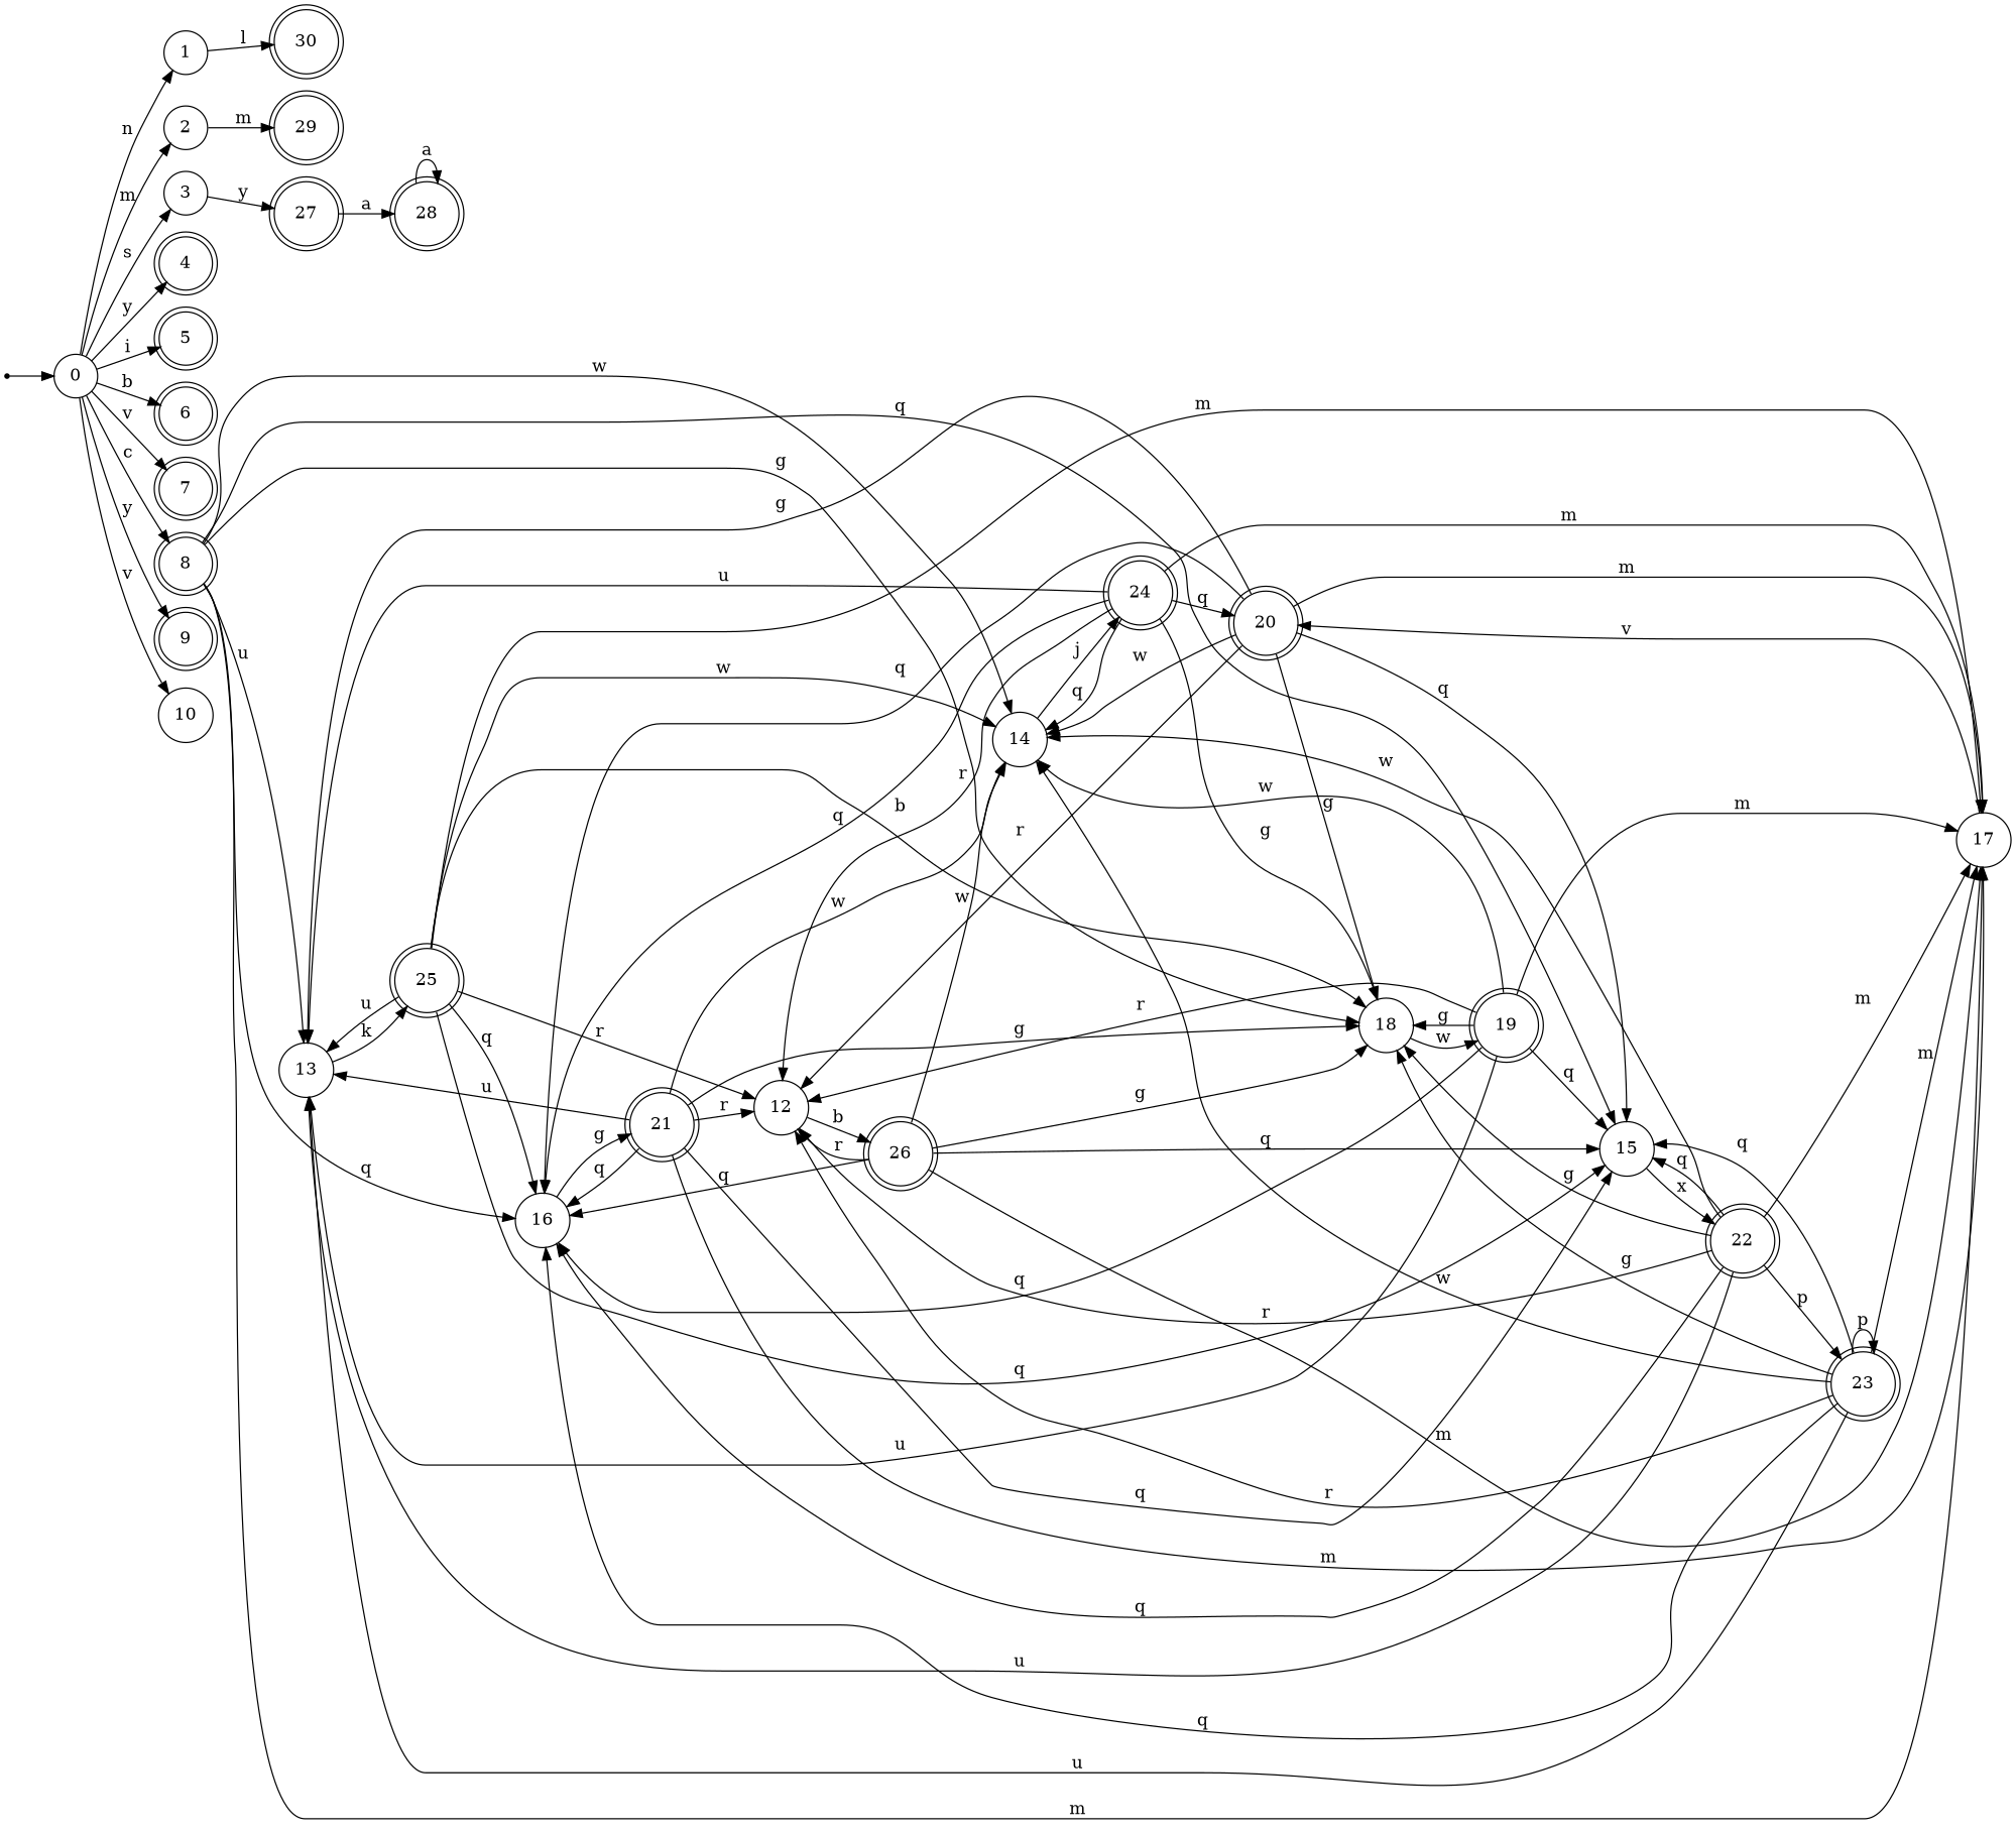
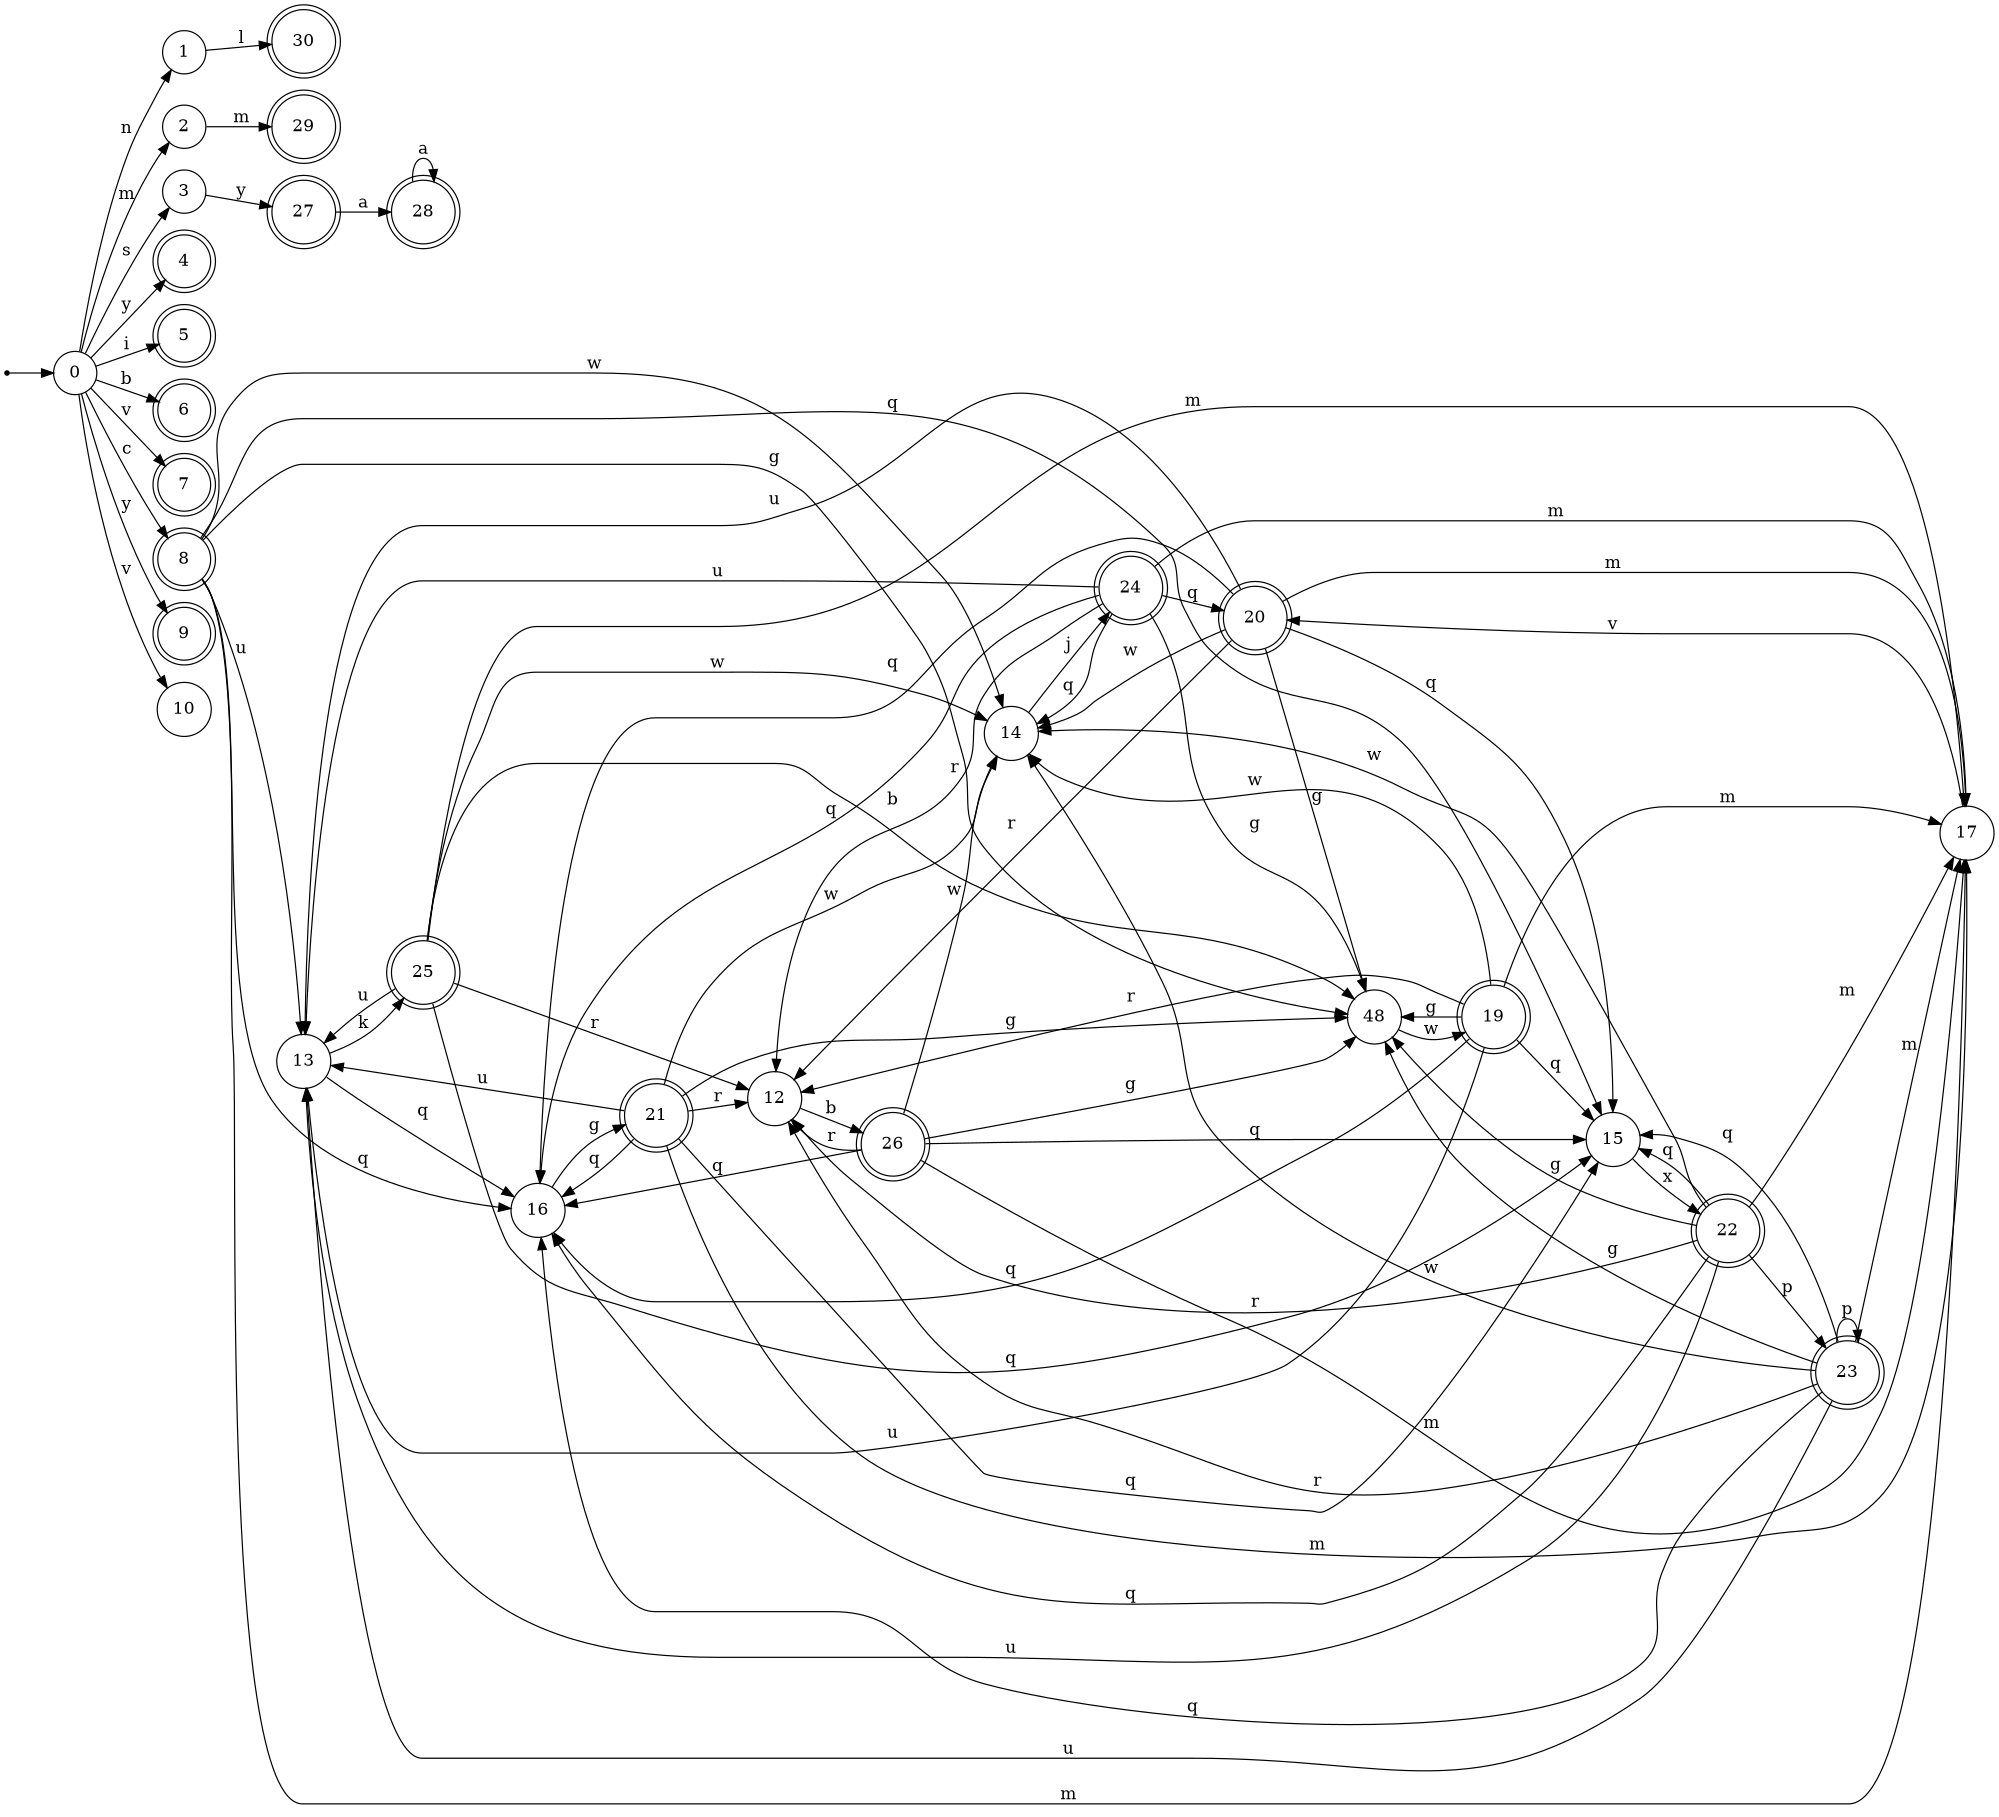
  digraph {
    rankdir=LR
    node [shape=doublecircle]
    dummy0 [shape=point]
    0 [shape=circle]
    1 [shape=circle]
    2 [shape=circle]
    3 [shape=circle]
    4
    5
    6
    7
    8
    9
    10 [shape=circle]
    30
    29
    27
    13 [shape=circle]
    14 [shape=circle]
    15 [shape=circle]
    16 [shape=circle]
    17 [shape=circle]
-   18 [shape=circle]
+   18 [shape=circle label=48]
    28
    12 [shape=circle]
    26
    25
    24
    22
    21
    20
    19
    23
    dummy0 -> 0
    0 -> 1 [label=n]
    0 -> 2 [label=m]
    0 -> 3 [label=s]
    0 -> 4 [label=y]
    0 -> 5 [label=i]
    0 -> 6 [label=b]
    0 -> 7 [label=v]
    0 -> 8 [label=c]
    0 -> 9 [label=y]
    0 -> 10 [label=v]
    1 -> 30 [label=l]
    2 -> 29 [label=m]
    3 -> 27 [label=y]
    8 -> 13 [label=u]
    8 -> 14 [label=w]
    8 -> 15 [label=q]
    8 -> 16 [label=q]
    8 -> 17 [label=m]
    8 -> 18 [label=g]
    27 -> 28 [label=a]
    13 -> 25 [label=k]
    14 -> 24 [label=j]
    15 -> 22 [label=x]
    16 -> 21 [label=g]
    17 -> 20 [label=v]
    18 -> 19 [label=w]
    28 -> 28 [label=a]
    12 -> 26 [label=b]
    26 -> 14 [label=w]
    26 -> 15 [label=q]
    26 -> 16 [label=q]
    26 -> 17 [label=m]
    26 -> 18 [label=g]
    26 -> 12 [label=r]
    25 -> 13 [label=u]
    25 -> 14 [label=w]
    25 -> 15 [label=q]
-   25 -> 16 [label=q]
+   13 -> 16 [label=q]
    25 -> 17 [label=m]
    25 -> 18 [label=b]
    25 -> 12 [label=r]
    24 -> 13 [label=u]
    24 -> 14 [label=q]
    24 -> 16 [label=q]
    24 -> 17 [label=m]
    24 -> 18 [label=g]
    24 -> 12 [label=r]
    24 -> 20 [label=q]
    22 -> 13 [label=u]
    22 -> 14 [label=w]
    22 -> 15 [label=q]
    22 -> 16 [label=q]
    22 -> 17 [label=m]
    22 -> 18 [label=g]
    22 -> 12 [label=r]
    22 -> 23 [label=p]
    21 -> 13 [label=u]
    21 -> 14 [label=w]
    21 -> 15 [label=q]
    21 -> 16 [label=q]
    21 -> 17 [label=m]
    21 -> 18 [label=g]
    21 -> 12 [label=r]
-   20 -> 13 [label=g]
+   20 -> 13 [label=u]
    20 -> 14 [label=w]
    20 -> 15 [label=q]
    20 -> 16 [label=q]
    20 -> 17 [label=m]
    20 -> 18 [label=g]
    20 -> 12 [label=r]
    19 -> 13 [label=u]
    19 -> 14 [label=w]
    19 -> 15 [label=q]
    19 -> 16 [label=q]
    19 -> 17 [label=m]
    19 -> 18 [label=g]
    19 -> 12 [label=r]
    23 -> 13 [label=u]
    23 -> 14 [label=w]
    23 -> 15 [label=q]
    23 -> 16 [label=q]
    23 -> 17 [label=m]
    23 -> 18 [label=g]
    23 -> 12 [label=r]
    23 -> 23 [label=p]
  }
